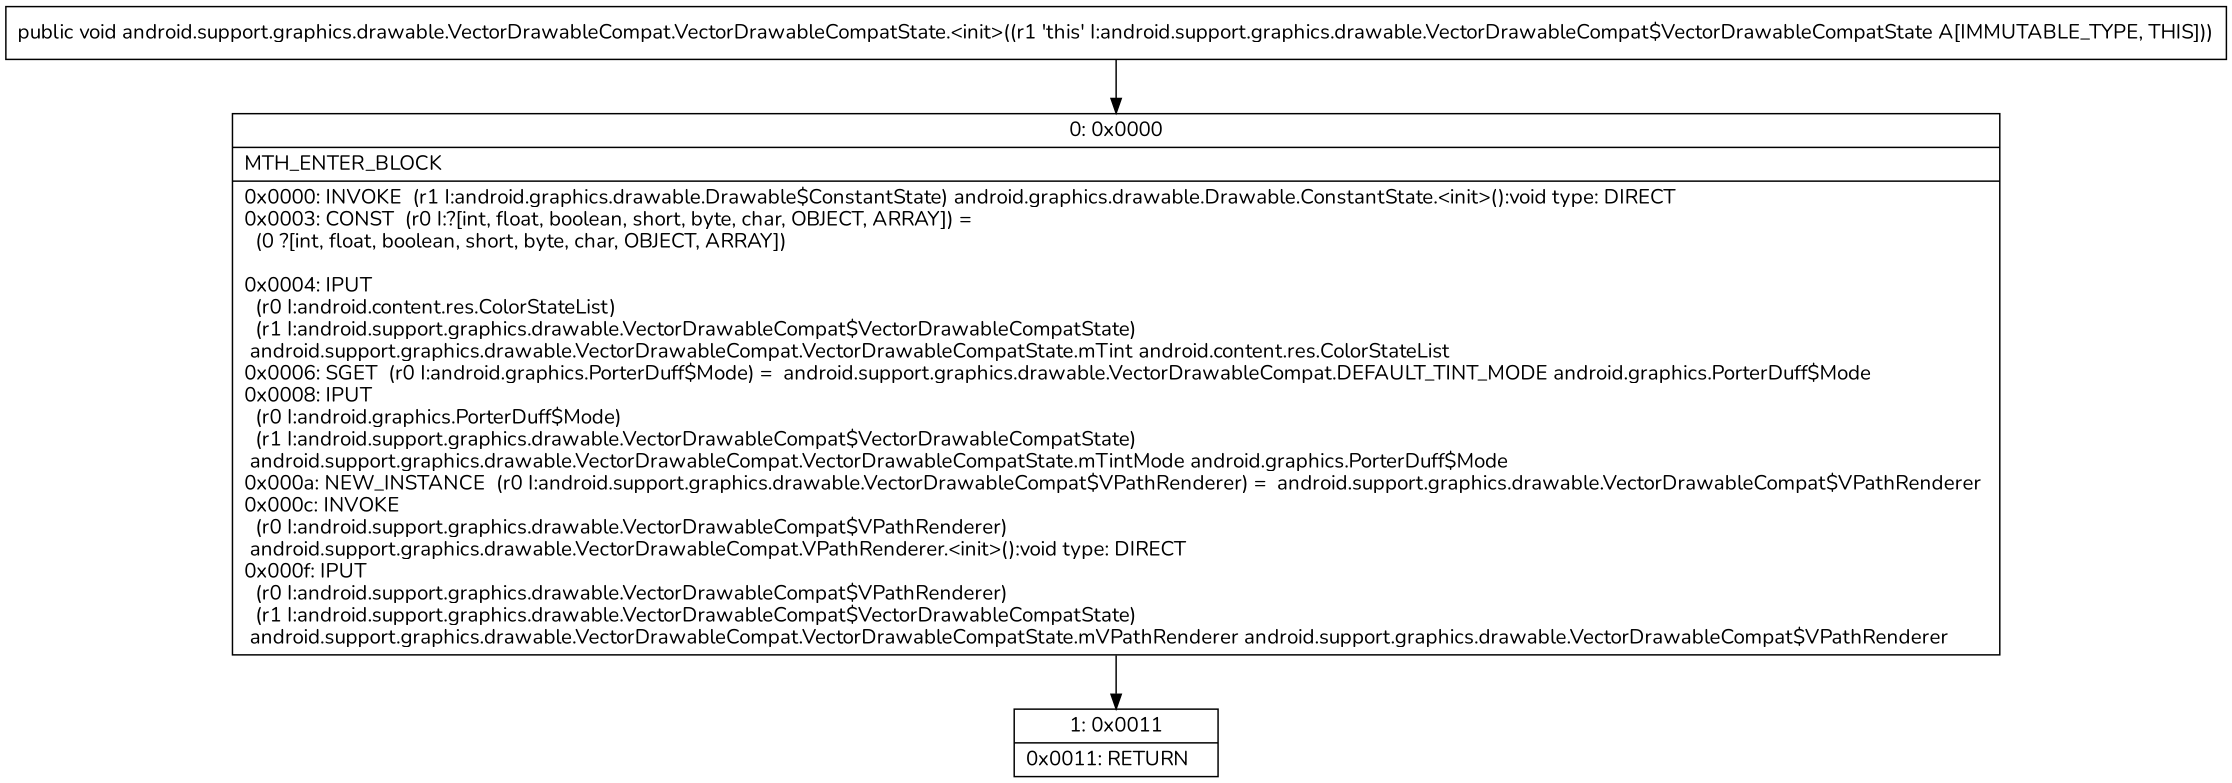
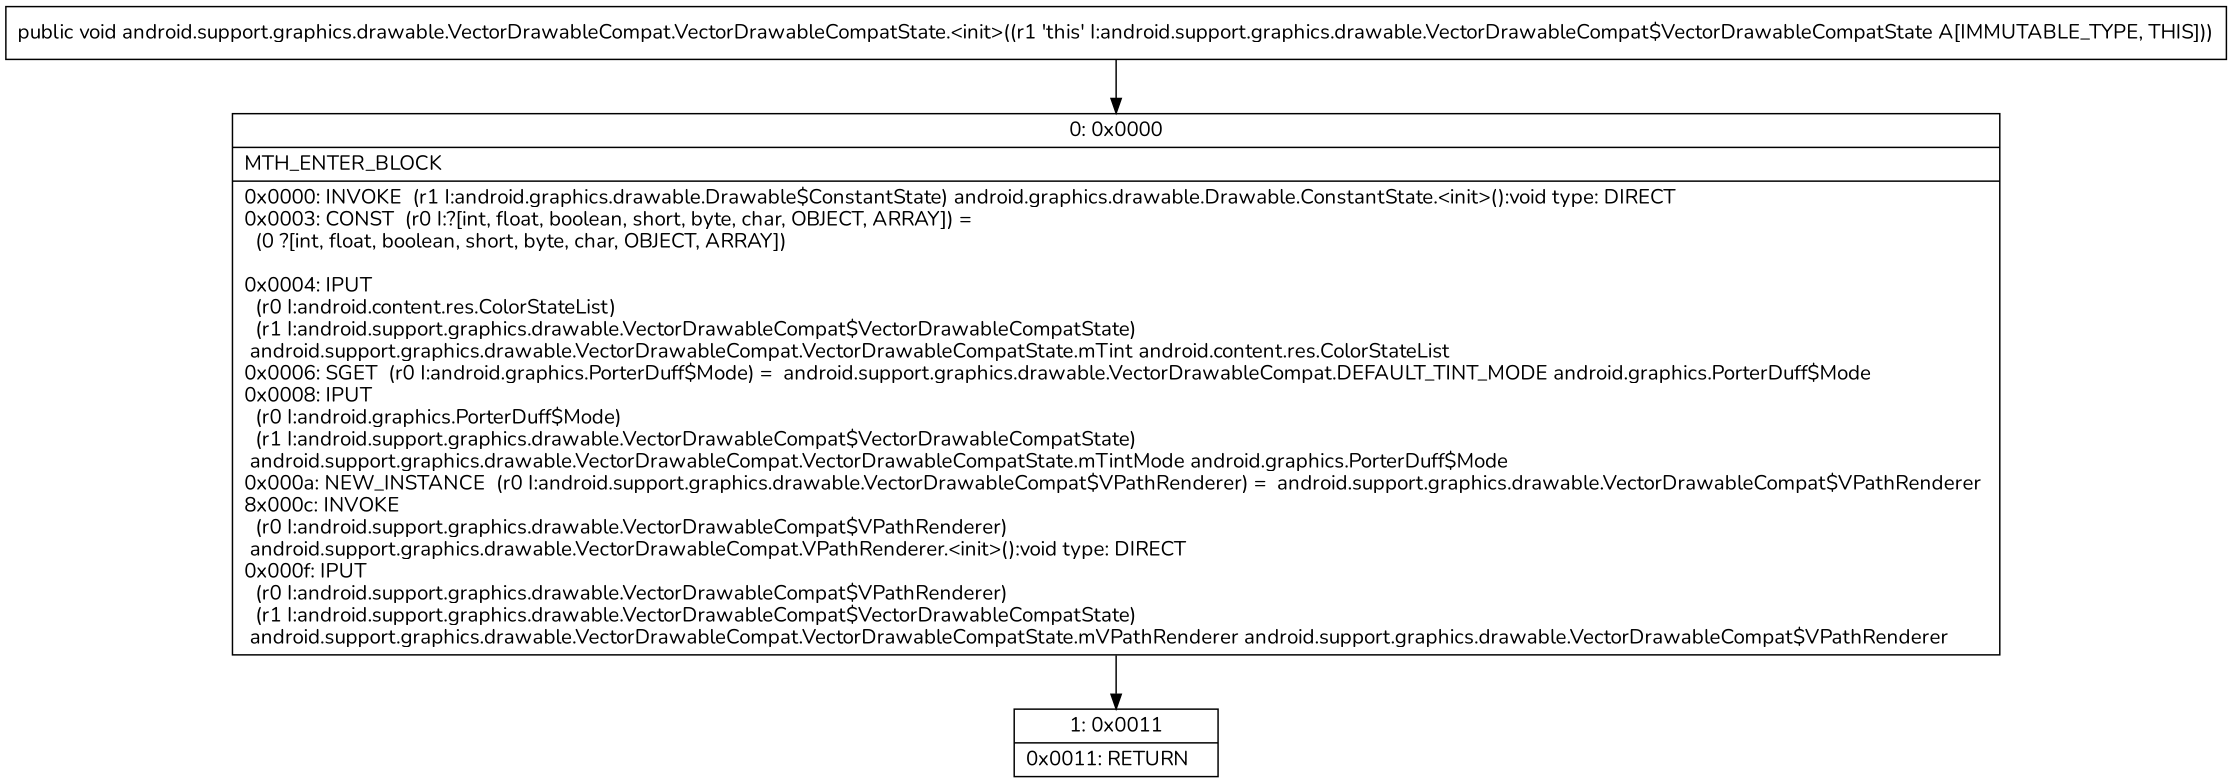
  digraph {
    fontname=Nunito
    node [shape=record fontname=Nunito]
    edge [fontname=Nunito]
-   n1 [label="{0\:\ 0x0000|MTH_ENTER_BLOCK\l|0x0000: INVOKE  (r1 I:android.graphics.drawable.Drawable$ConstantState) android.graphics.drawable.Drawable.ConstantState.\<init\>():void type: DIRECT \l0x0003: CONST  (r0 I:?[int, float, boolean, short, byte, char, OBJECT, ARRAY]) = \l  (0 ?[int, float, boolean, short, byte, char, OBJECT, ARRAY])\l \l0x0004: IPUT  \l  (r0 I:android.content.res.ColorStateList)\l  (r1 I:android.support.graphics.drawable.VectorDrawableCompat$VectorDrawableCompatState)\l android.support.graphics.drawable.VectorDrawableCompat.VectorDrawableCompatState.mTint android.content.res.ColorStateList \l0x0006: SGET  (r0 I:android.graphics.PorterDuff$Mode) =  android.support.graphics.drawable.VectorDrawableCompat.DEFAULT_TINT_MODE android.graphics.PorterDuff$Mode \l0x0008: IPUT  \l  (r0 I:android.graphics.PorterDuff$Mode)\l  (r1 I:android.support.graphics.drawable.VectorDrawableCompat$VectorDrawableCompatState)\l android.support.graphics.drawable.VectorDrawableCompat.VectorDrawableCompatState.mTintMode android.graphics.PorterDuff$Mode \l0x000a: NEW_INSTANCE  (r0 I:android.support.graphics.drawable.VectorDrawableCompat$VPathRenderer) =  android.support.graphics.drawable.VectorDrawableCompat$VPathRenderer \l0x000c: INVOKE  \l  (r0 I:android.support.graphics.drawable.VectorDrawableCompat$VPathRenderer)\l android.support.graphics.drawable.VectorDrawableCompat.VPathRenderer.\<init\>():void type: DIRECT \l0x000f: IPUT  \l  (r0 I:android.support.graphics.drawable.VectorDrawableCompat$VPathRenderer)\l  (r1 I:android.support.graphics.drawable.VectorDrawableCompat$VectorDrawableCompatState)\l android.support.graphics.drawable.VectorDrawableCompat.VectorDrawableCompatState.mVPathRenderer android.support.graphics.drawable.VectorDrawableCompat$VPathRenderer \l}"]
+   n1 [label="{0\:\ 0x0000|MTH_ENTER_BLOCK\l|0x0000: INVOKE  (r1 I:android.graphics.drawable.Drawable$ConstantState) android.graphics.drawable.Drawable.ConstantState.\<init\>():void type: DIRECT \l0x0003: CONST  (r0 I:?[int, float, boolean, short, byte, char, OBJECT, ARRAY]) = \l  (0 ?[int, float, boolean, short, byte, char, OBJECT, ARRAY])\l \l0x0004: IPUT  \l  (r0 I:android.content.res.ColorStateList)\l  (r1 I:android.support.graphics.drawable.VectorDrawableCompat$VectorDrawableCompatState)\l android.support.graphics.drawable.VectorDrawableCompat.VectorDrawableCompatState.mTint android.content.res.ColorStateList \l0x0006: SGET  (r0 I:android.graphics.PorterDuff$Mode) =  android.support.graphics.drawable.VectorDrawableCompat.DEFAULT_TINT_MODE android.graphics.PorterDuff$Mode \l0x0008: IPUT  \l  (r0 I:android.graphics.PorterDuff$Mode)\l  (r1 I:android.support.graphics.drawable.VectorDrawableCompat$VectorDrawableCompatState)\l android.support.graphics.drawable.VectorDrawableCompat.VectorDrawableCompatState.mTintMode android.graphics.PorterDuff$Mode \l0x000a: NEW_INSTANCE  (r0 I:android.support.graphics.drawable.VectorDrawableCompat$VPathRenderer) =  android.support.graphics.drawable.VectorDrawableCompat$VPathRenderer \l8x000c: INVOKE  \l  (r0 I:android.support.graphics.drawable.VectorDrawableCompat$VPathRenderer)\l android.support.graphics.drawable.VectorDrawableCompat.VPathRenderer.\<init\>():void type: DIRECT \l0x000f: IPUT  \l  (r0 I:android.support.graphics.drawable.VectorDrawableCompat$VPathRenderer)\l  (r1 I:android.support.graphics.drawable.VectorDrawableCompat$VectorDrawableCompatState)\l android.support.graphics.drawable.VectorDrawableCompat.VectorDrawableCompatState.mVPathRenderer android.support.graphics.drawable.VectorDrawableCompat$VPathRenderer \l}"]
    n2 [label="{1\:\ 0x0011|0x0011: RETURN   \l}"]
    n3 [label="{public void android.support.graphics.drawable.VectorDrawableCompat.VectorDrawableCompatState.\<init\>((r1 'this' I:android.support.graphics.drawable.VectorDrawableCompat$VectorDrawableCompatState A[IMMUTABLE_TYPE, THIS])) }"]
    n1 -> n2
    n3 -> n1
  }
